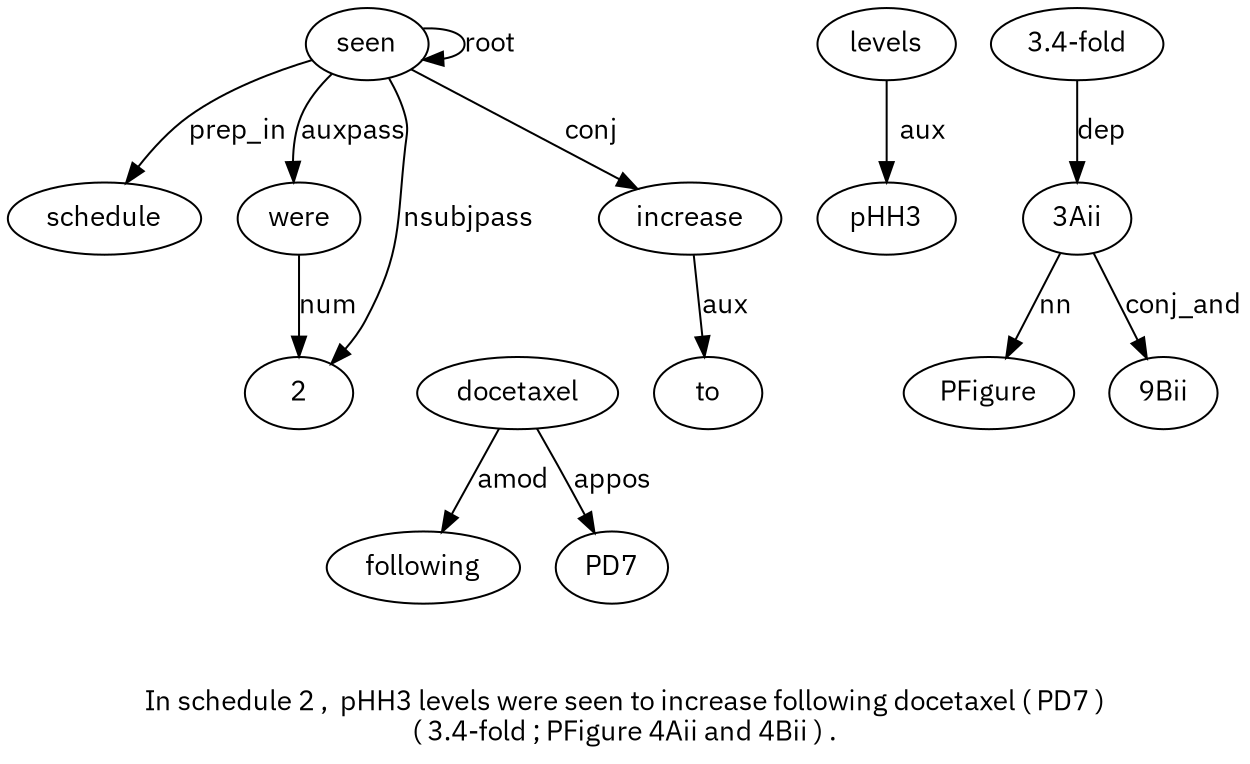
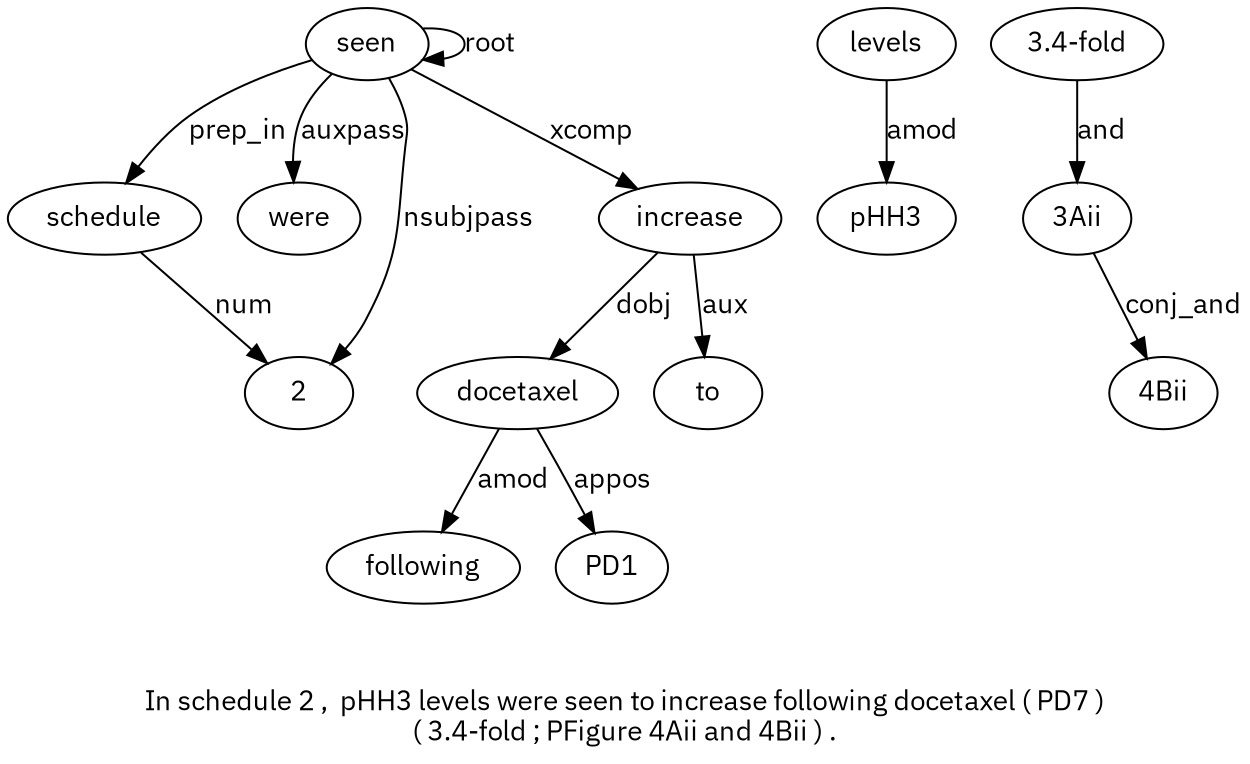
  digraph {
    fontname="IBM Plex Sans"
    label="In schedule 2 ,  pHH3 levels were seen to increase following docetaxel ( PD7 )\n( 3.4-fold ; PFigure 4Aii and 4Bii ) ."
    node [fillcolor=white fontname="IBM Plex Sans" style=filled]
    edge [fontname="IBM Plex Sans"]
    n1 [label=seen]
    n2 [label=schedule]
    n3 [label=were]
    n4 [label=increase]
    n5 [label=2]
    n6 [label=levels]
    n7 [label=pHH3]
    n8 [label=to]
    n9 [label=docetaxel]
    n10 [label=following]
-   n11 [label=PD7]
+   n11 [label=PD1]
    n12 [label="3.4-fold"]
    n13 [label="3Aii"]
-   n14 [label=PFigure]
-   n15 [label="9Bii"]
+   n15 [label="4Bii"]
    n1 -> n1 [label=root]
    n1 -> n2 [label=prep_in]
    n1 -> n3 [label=auxpass]
-   n1 -> n4 [label=conj]
+   n1 -> n4 [label=xcomp]
    n1 -> n5 [label=nsubjpass]
-   n3 -> n5 [label=num]
+   n2 -> n5 [label=num]
    n4 -> n8 [label=aux]
-   n6 -> n7 [label=aux]
+   n4 -> n9 [label=dobj]
+   n6 -> n7 [label=amod]
    n9 -> n10 [label=amod]
    n9 -> n11 [label=appos]
-   n12 -> n13 [label=dep]
-   n13 -> n14 [label=nn]
+   n12 -> n13 [label=and]
    n13 -> n15 [label=conj_and]
  }
